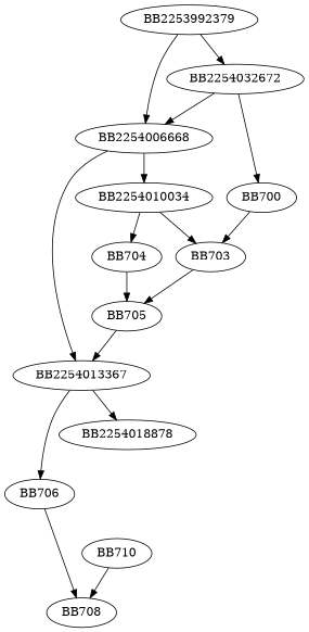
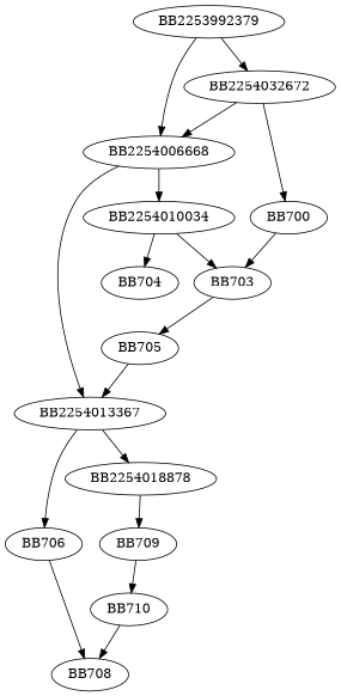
  digraph {
    BB2253992379
    BB2254006668
    BB2254032672
    BB2254010034
    BB2254013367
    BB700
    BB703
    BB704
    BB706
    BB2254018878
    BB705
    BB708
+   BB709
    BB710
    BB2253992379 -> BB2254006668
    BB2253992379 -> BB2254032672
    BB2254006668 -> BB2254010034
    BB2254006668 -> BB2254013367
    BB2254032672 -> BB2254006668
    BB2254032672 -> BB700
    BB2254010034 -> BB703
    BB2254010034 -> BB704
    BB2254013367 -> BB706
    BB2254013367 -> BB2254018878
    BB700 -> BB703
    BB703 -> BB705
-   BB704 -> BB705
    BB706 -> BB708
+   BB2254018878 -> BB709
    BB705 -> BB2254013367
+   BB709 -> BB710
    BB710 -> BB708
  }
